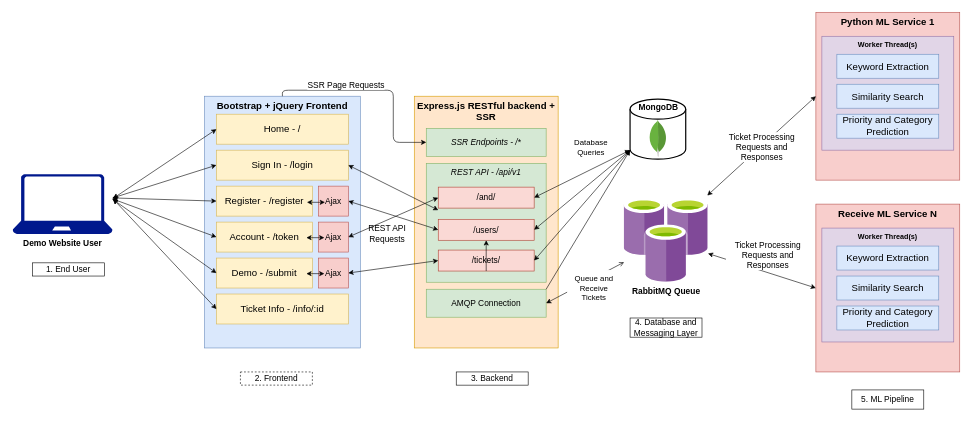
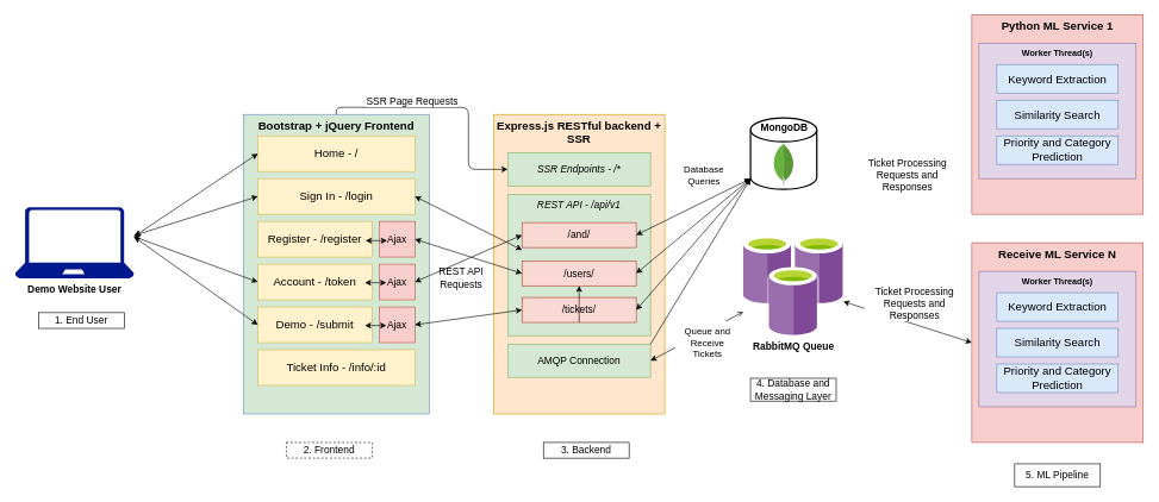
  <mxCell id="0" />
  <mxCell id="1" parent="0" />
- <mxCell id="2" value="Bootstrap + jQuery Frontend" style="rounded=0;whiteSpace=wrap;html=1;fillColor=#dae8fc;strokeColor=#6c8ebf;verticalAlign=top;fontStyle=1;fontSize=16;" parent="1" vertex="1"><mxGeometry x="340" y="160" width="260" height="420" as="geometry" /></mxCell>
+ <mxCell id="2" value="Bootstrap + jQuery Frontend" style="rounded=0;whiteSpace=wrap;html=1;fillColor=#d5e8d4;strokeColor=#6c8ebf;verticalAlign=top;fontStyle=1;fontSize=16;" parent="1" vertex="1"><mxGeometry x="340" y="160" width="260" height="420" as="geometry" /></mxCell>
  <mxCell id="3" value="Demo Website User" style="aspect=fixed;pointerEvents=1;shadow=0;dashed=0;html=1;strokeColor=none;labelPosition=center;verticalLabelPosition=bottom;verticalAlign=top;align=center;fillColor=#00188D;shape=mxgraph.azure.laptop;fontSize=14;fontStyle=1" parent="1" vertex="1"><mxGeometry x="20" y="290" width="166.67" height="100" as="geometry" /></mxCell>
  <mxCell id="4" value="Home - /" style="rounded=0;whiteSpace=wrap;html=1;fontSize=16;fillColor=#fff2cc;strokeColor=#d6b656;" parent="1" vertex="1"><mxGeometry x="360" y="190" width="220" height="50" as="geometry" /></mxCell>
  <mxCell id="5" value="" style="shape=image;html=1;verticalAlign=top;verticalLabelPosition=bottom;labelBackgroundColor=#ffffff;imageAspect=0;aspect=fixed;image=https://cdn2.iconfinder.com/data/icons/designer-skills/128/code-programming-javascript-software-develop-command-language-128.png;fontSize=16;" parent="1" vertex="1"><mxGeometry x="560" y="540" width="40" height="40" as="geometry" /></mxCell>
  <mxCell id="6" value="Python ML Service 1" style="rounded=0;whiteSpace=wrap;html=1;fontSize=16;fillColor=#f8cecc;strokeColor=#b85450;verticalAlign=top;fontStyle=1" parent="1" vertex="1"><mxGeometry x="1360" y="20" width="240" height="280" as="geometry" /></mxCell>
  <mxCell id="7" value="Worker Thread(s)" style="rounded=0;whiteSpace=wrap;html=1;fontSize=12;fillColor=#e1d5e7;strokeColor=#9673a6;verticalAlign=top;fontStyle=1" parent="1" vertex="1"><mxGeometry x="1370" y="60" width="220" height="190" as="geometry" /></mxCell>
  <mxCell id="8" value="Keyword Extraction" style="rounded=0;whiteSpace=wrap;html=1;fontSize=16;fillColor=#dae8fc;strokeColor=#6c8ebf;" parent="1" vertex="1"><mxGeometry x="1395" y="90" width="170" height="40" as="geometry" /></mxCell>
  <mxCell id="9" value="Similarity Search" style="rounded=0;whiteSpace=wrap;html=1;fontSize=16;fillColor=#dae8fc;strokeColor=#6c8ebf;" parent="1" vertex="1"><mxGeometry x="1395" y="140" width="170" height="40" as="geometry" /></mxCell>
  <mxCell id="10" value="Priority and Category Prediction" style="rounded=0;whiteSpace=wrap;html=1;fontSize=16;fillColor=#dae8fc;strokeColor=#6c8ebf;" parent="1" vertex="1"><mxGeometry x="1395" y="190" width="170" height="40" as="geometry" /></mxCell>
  <mxCell id="11" value="RabbitMQ Queue" style="aspect=fixed;html=1;points=[];align=center;image;fontSize=14;image=img/lib/mscae/Azure_Cache_for_Redis.svg;verticalAlign=top;fontStyle=1" parent="1" vertex="1"><mxGeometry x="1040" y="330" width="140" height="140" as="geometry" /></mxCell>
  <mxCell id="12" value="" style="shape=image;html=1;verticalAlign=top;verticalLabelPosition=bottom;labelBackgroundColor=#ffffff;imageAspect=0;aspect=fixed;image=https://cdn2.iconfinder.com/data/icons/font-awesome/1792/ellipsis-h-128.png;fontSize=14;" parent="1" vertex="1"><mxGeometry x="1465" y="260" width="30" height="30" as="geometry" /></mxCell>
  <mxCell id="13" value="Receive ML Service N" style="rounded=0;whiteSpace=wrap;html=1;fontSize=16;fillColor=#f8cecc;strokeColor=#b85450;verticalAlign=top;fontStyle=1" parent="1" vertex="1"><mxGeometry x="1360" y="340" width="240" height="280" as="geometry" /></mxCell>
  <mxCell id="14" value="Worker Thread(s)" style="rounded=0;whiteSpace=wrap;html=1;fontSize=12;fillColor=#e1d5e7;strokeColor=#9673a6;verticalAlign=top;fontStyle=1" parent="1" vertex="1"><mxGeometry x="1370" y="380" width="220" height="190" as="geometry" /></mxCell>
  <mxCell id="15" value="Keyword Extraction" style="rounded=0;whiteSpace=wrap;html=1;fontSize=16;fillColor=#dae8fc;strokeColor=#6c8ebf;" parent="1" vertex="1"><mxGeometry x="1395" y="410" width="170" height="40" as="geometry" /></mxCell>
  <mxCell id="16" value="Similarity Search" style="rounded=0;whiteSpace=wrap;html=1;fontSize=16;fillColor=#dae8fc;strokeColor=#6c8ebf;" parent="1" vertex="1"><mxGeometry x="1395" y="460" width="170" height="40" as="geometry" /></mxCell>
  <mxCell id="17" value="Priority and Category Prediction" style="rounded=0;whiteSpace=wrap;html=1;fontSize=16;fillColor=#dae8fc;strokeColor=#6c8ebf;" parent="1" vertex="1"><mxGeometry x="1395" y="510" width="170" height="40" as="geometry" /></mxCell>
  <mxCell id="18" value="" style="shape=image;html=1;verticalAlign=top;verticalLabelPosition=bottom;labelBackgroundColor=#ffffff;imageAspect=0;aspect=fixed;image=https://cdn2.iconfinder.com/data/icons/font-awesome/1792/ellipsis-h-128.png;fontSize=14;" parent="1" vertex="1"><mxGeometry x="1465" y="580" width="30" height="30" as="geometry" /></mxCell>
  <mxCell id="19" value="" style="shape=image;html=1;verticalAlign=top;verticalLabelPosition=bottom;labelBackgroundColor=#ffffff;imageAspect=0;aspect=fixed;image=https://cdn3.iconfinder.com/data/icons/logos-and-brands-adobe/512/267_Python-128.png;fontSize=16;" parent="1" vertex="1"><mxGeometry x="1560" y="580" width="40" height="40" as="geometry" /></mxCell>
  <mxCell id="20" value="" style="shape=image;html=1;verticalAlign=top;verticalLabelPosition=bottom;labelBackgroundColor=#ffffff;imageAspect=0;aspect=fixed;image=https://cdn3.iconfinder.com/data/icons/logos-and-brands-adobe/512/267_Python-128.png;fontSize=16;" parent="1" vertex="1"><mxGeometry x="1560" y="260" width="40" height="40" as="geometry" /></mxCell>
- <mxCell id="21" value="" style="endArrow=classic;html=1;fontSize=14;entryX=0;entryY=0.5;entryDx=0;entryDy=0;exitX=0.992;exitY=-0.031;exitDx=0;exitDy=0;exitPerimeter=0;startArrow=classic;startFill=1;" parent="1" source="11" target="6" edge="1"><mxGeometry width="50" height="50" relative="1" as="geometry"><mxPoint x="1130" y="250" as="sourcePoint" /><mxPoint x="1140" y="240" as="targetPoint" /></mxGeometry></mxCell>
  <mxCell id="22" value="" style="endArrow=classic;html=1;fontSize=14;entryX=0;entryY=0.5;entryDx=0;entryDy=0;startArrow=classic;startFill=1;" parent="1" source="11" target="13" edge="1"><mxGeometry width="50" height="50" relative="1" as="geometry"><mxPoint x="1140" y="410" as="sourcePoint" /><mxPoint x="1250" y="290" as="targetPoint" /></mxGeometry></mxCell>
  <mxCell id="23" value="Ticket Processing Requests and Responses" style="text;html=1;align=center;verticalAlign=middle;whiteSpace=wrap;rounded=0;fontSize=14;fillColor=#ffffff;" parent="1" vertex="1"><mxGeometry x="1210" y="400" width="140" height="50" as="geometry" /></mxCell>
  <mxCell id="24" value="Ticket Processing Requests and Responses" style="text;html=1;align=center;verticalAlign=middle;whiteSpace=wrap;rounded=0;fontSize=14;fillColor=#ffffff;" parent="1" vertex="1"><mxGeometry x="1200" y="220" width="140" height="50" as="geometry" /></mxCell>
  <mxCell id="25" value="" style="group" parent="1" vertex="1" connectable="0"><mxGeometry x="690" y="160" width="240" height="420" as="geometry" /></mxCell>
  <mxCell id="26" value="Express.js RESTful backend + SSR" style="rounded=0;whiteSpace=wrap;html=1;fontSize=16;fillColor=#ffe6cc;strokeColor=#d79b00;verticalAlign=top;fontStyle=1" parent="25" vertex="1"><mxGeometry width="240" height="420" as="geometry" /></mxCell>
  <mxCell id="27" value="" style="shape=image;html=1;verticalAlign=top;verticalLabelPosition=bottom;labelBackgroundColor=#ffffff;imageAspect=0;aspect=fixed;image=https://cdn2.iconfinder.com/data/icons/nodejs-1/128/nodejs-128.png" parent="25" vertex="1"><mxGeometry x="200" y="380" width="40" height="40" as="geometry" /></mxCell>
  <mxCell id="28" value="SSR Endpoints - /*" style="rounded=0;whiteSpace=wrap;html=1;fontSize=14;fillColor=#d5e8d4;strokeColor=#82b366;fontStyle=2" parent="25" vertex="1"><mxGeometry x="20" y="53.667" width="200" height="46.667" as="geometry" /></mxCell>
  <mxCell id="29" value="REST API - /api/v1" style="rounded=0;whiteSpace=wrap;html=1;fontSize=14;fillColor=#d5e8d4;strokeColor=#82b366;verticalAlign=top;fontStyle=2" parent="25" vertex="1"><mxGeometry x="20" y="112" width="200" height="198.333" as="geometry" /></mxCell>
  <mxCell id="30" value="/tickets/" style="rounded=0;whiteSpace=wrap;html=1;fontSize=14;fillColor=#fad9d5;strokeColor=#ae4132;" parent="25" vertex="1"><mxGeometry x="40" y="256.667" width="160" height="35" as="geometry" /></mxCell>
  <mxCell id="31" value="/users/" style="rounded=0;whiteSpace=wrap;html=1;fontSize=14;fillColor=#fad9d5;strokeColor=#ae4132;" parent="25" vertex="1"><mxGeometry x="40" y="205.333" width="160" height="35" as="geometry" /></mxCell>
  <mxCell id="32" value="/and/" style="rounded=0;whiteSpace=wrap;html=1;fontSize=14;fillColor=#fad9d5;strokeColor=#ae4132;" parent="25" vertex="1"><mxGeometry x="40" y="151.667" width="160" height="35" as="geometry" /></mxCell>
  <mxCell id="33" value="AMQP Connection" style="rounded=0;whiteSpace=wrap;html=1;fontSize=14;fillColor=#d5e8d4;strokeColor=#82b366;" parent="25" vertex="1"><mxGeometry x="20" y="322" width="200" height="46.667" as="geometry" /></mxCell>
  <mxCell id="34" value="" style="endArrow=classic;html=1;fontSize=14;exitX=0.5;exitY=1;exitDx=0;exitDy=0;" parent="25" source="30" target="31" edge="1"><mxGeometry width="50" height="50" relative="1" as="geometry"><mxPoint x="50" y="501.667" as="sourcePoint" /><mxPoint x="100" y="443.333" as="targetPoint" /></mxGeometry></mxCell>
  <mxCell id="35" value="" style="endArrow=open;startArrow=classic;html=1;fontSize=14;exitX=1;exitY=0.5;exitDx=0;exitDy=0;" parent="1" source="33" target="11" edge="1"><mxGeometry width="50" height="50" relative="1" as="geometry"><mxPoint x="950" y="490" as="sourcePoint" /><mxPoint x="1000" y="440" as="targetPoint" /></mxGeometry></mxCell>
  <mxCell id="36" value="" style="group;verticalAlign=bottom;" parent="1" vertex="1" connectable="0"><mxGeometry x="1050" y="165" width="92.86" height="100" as="geometry" /></mxCell>
  <mxCell id="37" value="" style="group" parent="36" vertex="1" connectable="0"><mxGeometry width="92.86" height="100" as="geometry" /></mxCell>
  <mxCell id="38" value="" style="strokeWidth=2;html=1;shape=mxgraph.flowchart.database;whiteSpace=wrap;fontSize=14;fillColor=#ffffff;verticalAlign=bottom;" parent="37" vertex="1"><mxGeometry width="92.86" height="100" as="geometry" /></mxCell>
  <mxCell id="39" value="" style="dashed=0;outlineConnect=0;html=1;align=center;labelPosition=center;verticalLabelPosition=bottom;verticalAlign=top;shape=mxgraph.weblogos.mongodb;fontSize=14;fillColor=#ffffff;" parent="37" vertex="1"><mxGeometry x="31.715" y="34.286" width="29.429" height="61.571" as="geometry" /></mxCell>
  <mxCell id="40" value="MongoDB" style="text;html=1;strokeColor=none;fillColor=none;align=center;verticalAlign=middle;whiteSpace=wrap;rounded=0;fontSize=14;fontStyle=1" parent="37" vertex="1"><mxGeometry x="32.572" y="7.143" width="28.572" height="14.286" as="geometry" /></mxCell>
  <mxCell id="41" value="" style="endArrow=classic;html=1;fontSize=14;exitX=1;exitY=0;exitDx=0;exitDy=0;entryX=0;entryY=0.85;entryDx=0;entryDy=0;entryPerimeter=0;" parent="1" source="33" target="38" edge="1"><mxGeometry width="50" height="50" relative="1" as="geometry"><mxPoint x="950" y="370" as="sourcePoint" /><mxPoint x="1000" y="310" as="targetPoint" /></mxGeometry></mxCell>
  <mxCell id="42" value="Queue and Receive Tickets" style="text;html=1;align=center;verticalAlign=middle;whiteSpace=wrap;rounded=0;fontSize=13;fillColor=#ffffff;" parent="1" vertex="1"><mxGeometry x="945" y="450" width="90" height="60" as="geometry" /></mxCell>
  <mxCell id="43" value="Database Queries" style="text;html=1;align=center;verticalAlign=middle;whiteSpace=wrap;rounded=0;fontSize=13;fillColor=#ffffff;" parent="1" vertex="1"><mxGeometry x="945" y="215" width="80" height="60" as="geometry" /></mxCell>
  <mxCell id="44" value="" style="endArrow=classic;startArrow=classic;html=1;fontSize=14;exitX=1;exitY=0.5;exitDx=0;exitDy=0;" parent="1" source="32" edge="1"><mxGeometry width="50" height="50" relative="1" as="geometry"><mxPoint x="960" y="240" as="sourcePoint" /><mxPoint x="1050" y="250" as="targetPoint" /></mxGeometry></mxCell>
  <mxCell id="45" value="" style="endArrow=classic;startArrow=classic;html=1;fontSize=14;exitX=1;exitY=0.5;exitDx=0;exitDy=0;" parent="1" source="31" edge="1"><mxGeometry width="50" height="50" relative="1" as="geometry"><mxPoint x="960" y="350" as="sourcePoint" /><mxPoint x="1050" y="250" as="targetPoint" /></mxGeometry></mxCell>
  <mxCell id="46" value="" style="endArrow=classic;startArrow=classic;html=1;fontSize=14;exitX=1;exitY=0.5;exitDx=0;exitDy=0;" parent="1" source="30" edge="1"><mxGeometry width="50" height="50" relative="1" as="geometry"><mxPoint x="940" y="600" as="sourcePoint" /><mxPoint x="1050" y="250" as="targetPoint" /></mxGeometry></mxCell>
  <mxCell id="47" value="Register - /register" style="rounded=0;whiteSpace=wrap;html=1;fontSize=16;fillColor=#fff2cc;strokeColor=#d6b656;" parent="1" vertex="1"><mxGeometry x="360" y="310" width="160" height="50" as="geometry" /></mxCell>
  <mxCell id="48" value="Sign In - /login" style="rounded=0;whiteSpace=wrap;html=1;fontSize=16;fillColor=#fff2cc;strokeColor=#d6b656;" parent="1" vertex="1"><mxGeometry x="360" y="250" width="220" height="50" as="geometry" /></mxCell>
  <mxCell id="49" value="Ajax" style="rounded=0;whiteSpace=wrap;html=1;fontSize=14;fillColor=#f8cecc;strokeColor=#b85450;" parent="1" vertex="1"><mxGeometry x="530" y="310" width="50" height="50" as="geometry" /></mxCell>
  <mxCell id="50" value="Account - /token" style="rounded=0;whiteSpace=wrap;html=1;fontSize=16;fillColor=#fff2cc;strokeColor=#d6b656;" parent="1" vertex="1"><mxGeometry x="360" y="370" width="160" height="50" as="geometry" /></mxCell>
  <mxCell id="51" value="Ajax" style="rounded=0;whiteSpace=wrap;html=1;fontSize=14;fillColor=#f8cecc;strokeColor=#b85450;" parent="1" vertex="1"><mxGeometry x="530" y="370" width="50" height="50" as="geometry" /></mxCell>
  <mxCell id="52" value="" style="endArrow=classic;startArrow=classic;html=1;fontSize=14;" parent="1" edge="1"><mxGeometry width="50" height="50" relative="1" as="geometry"><mxPoint x="510" y="396" as="sourcePoint" /><mxPoint x="540" y="396" as="targetPoint" /></mxGeometry></mxCell>
  <mxCell id="53" value="" style="endArrow=classic;startArrow=classic;html=1;fontSize=14;" parent="1" edge="1"><mxGeometry width="50" height="50" relative="1" as="geometry"><mxPoint x="511" y="337" as="sourcePoint" /><mxPoint x="541" y="337" as="targetPoint" /></mxGeometry></mxCell>
  <mxCell id="54" value="" style="endArrow=classic;startArrow=classic;html=1;fontSize=14;exitX=1;exitY=0.5;exitDx=0;exitDy=0;entryX=0;entryY=0.5;entryDx=0;entryDy=0;" parent="1" source="49" target="31" edge="1"><mxGeometry width="50" height="50" relative="1" as="geometry"><mxPoint x="620" y="370" as="sourcePoint" /><mxPoint x="670" y="320" as="targetPoint" /></mxGeometry></mxCell>
  <mxCell id="55" value="" style="endArrow=classic;startArrow=classic;html=1;fontSize=14;exitX=1;exitY=0.5;exitDx=0;exitDy=0;entryX=0;entryY=0.5;entryDx=0;entryDy=0;" parent="1" source="51" target="32" edge="1"><mxGeometry width="50" height="50" relative="1" as="geometry"><mxPoint x="630" y="440" as="sourcePoint" /><mxPoint x="680" y="390" as="targetPoint" /></mxGeometry></mxCell>
  <mxCell id="56" value="" style="endArrow=classic;startArrow=classic;html=1;fontSize=14;exitX=1;exitY=0.5;exitDx=0;exitDy=0;" parent="1" source="48" edge="1"><mxGeometry width="50" height="50" relative="1" as="geometry"><mxPoint x="610" y="280" as="sourcePoint" /><mxPoint x="730" y="350" as="targetPoint" /></mxGeometry></mxCell>
  <mxCell id="57" value="" style="endArrow=classic;html=1;fontSize=14;entryX=0;entryY=0.5;entryDx=0;entryDy=0;exitX=0.5;exitY=0;exitDx=0;exitDy=0;edgeStyle=orthogonalEdgeStyle;" parent="1" source="2" target="28" edge="1"><mxGeometry width="50" height="50" relative="1" as="geometry"><mxPoint x="470" y="120" as="sourcePoint" /><mxPoint x="600" y="80" as="targetPoint" /></mxGeometry></mxCell>
  <mxCell id="58" value="SSR Page Requests" style="edgeLabel;html=1;align=center;verticalAlign=middle;resizable=0;points=[];fontSize=14;" parent="57" vertex="1" connectable="0"><mxGeometry x="-0.121" relative="1" as="geometry"><mxPoint x="-33" y="-10" as="offset" /></mxGeometry></mxCell>
  <mxCell id="59" value="Demo - /submit" style="rounded=0;whiteSpace=wrap;html=1;fontSize=16;fillColor=#fff2cc;strokeColor=#d6b656;" parent="1" vertex="1"><mxGeometry x="360" y="430" width="160" height="50" as="geometry" /></mxCell>
  <mxCell id="60" value="Ajax" style="rounded=0;whiteSpace=wrap;html=1;fontSize=14;fillColor=#f8cecc;strokeColor=#b85450;" parent="1" vertex="1"><mxGeometry x="530" y="430" width="50" height="50" as="geometry" /></mxCell>
  <mxCell id="61" value="" style="endArrow=classic;startArrow=classic;html=1;fontSize=14;" parent="1" edge="1"><mxGeometry width="50" height="50" relative="1" as="geometry"><mxPoint x="510" y="456" as="sourcePoint" /><mxPoint x="540" y="456" as="targetPoint" /></mxGeometry></mxCell>
  <mxCell id="62" value="" style="endArrow=classic;startArrow=classic;html=1;fontSize=14;exitX=1;exitY=0.5;exitDx=0;exitDy=0;entryX=0;entryY=0.5;entryDx=0;entryDy=0;" parent="1" source="60" target="30" edge="1"><mxGeometry width="50" height="50" relative="1" as="geometry"><mxPoint x="600" y="600" as="sourcePoint" /><mxPoint x="650" y="550" as="targetPoint" /></mxGeometry></mxCell>
  <mxCell id="63" value="Ticket Info - /info/:id" style="rounded=0;whiteSpace=wrap;html=1;fontSize=16;fillColor=#fff2cc;strokeColor=#d6b656;" parent="1" vertex="1"><mxGeometry x="360" y="490" width="220" height="50" as="geometry" /></mxCell>
  <mxCell id="64" value="" style="endArrow=classic;startArrow=classic;html=1;fontSize=13;entryX=0;entryY=0.5;entryDx=0;entryDy=0;exitX=1.006;exitY=0.405;exitDx=0;exitDy=0;exitPerimeter=0;" parent="1" source="3" target="4" edge="1"><mxGeometry width="50" height="50" relative="1" as="geometry"><mxPoint x="176" y="350" as="sourcePoint" /><mxPoint y="530" as="targetPoint" x="140" /></mxGeometry></mxCell>
  <mxCell id="65" value="" style="endArrow=classic;startArrow=classic;html=1;fontSize=13;exitX=0.996;exitY=0.4;exitDx=0;exitDy=0;exitPerimeter=0;entryX=0;entryY=0.5;entryDx=0;entryDy=0;" parent="1" source="3" target="48" edge="1"><mxGeometry width="50" height="50" relative="1" as="geometry"><mxPoint x="110" y="570" as="sourcePoint" /><mxPoint x="160" y="520" as="targetPoint" /></mxGeometry></mxCell>
- <mxCell id="66" value="" style="endArrow=classic;startArrow=classic;html=1;fontSize=13;exitX=1;exitY=0.397;exitDx=0;exitDy=0;exitPerimeter=0;entryX=0;entryY=0.5;entryDx=0;entryDy=0;" parent="1" source="3" target="47" edge="1"><mxGeometry width="50" height="50" relative="1" as="geometry"><mxPoint x="160" y="540" as="sourcePoint" /><mxPoint x="210" y="490" as="targetPoint" /></mxGeometry></mxCell>
  <mxCell id="67" value="" style="endArrow=classic;startArrow=classic;html=1;fontSize=13;entryX=0;entryY=0.5;entryDx=0;entryDy=0;exitX=0.994;exitY=0.41;exitDx=0;exitDy=0;exitPerimeter=0;" parent="1" source="3" target="50" edge="1"><mxGeometry width="50" height="50" relative="1" as="geometry"><mxPoint x="179" y="352" as="sourcePoint" /><mxPoint x="170" y="590" as="targetPoint" /></mxGeometry></mxCell>
  <mxCell id="68" value="" style="endArrow=classic;startArrow=classic;html=1;fontSize=13;exitX=1.002;exitY=0.42;exitDx=0;exitDy=0;exitPerimeter=0;entryX=0;entryY=0.5;entryDx=0;entryDy=0;" parent="1" source="3" target="59" edge="1"><mxGeometry width="50" height="50" relative="1" as="geometry"><mxPoint x="200" y="570" as="sourcePoint" /><mxPoint x="250" y="520" as="targetPoint" /></mxGeometry></mxCell>
- <mxCell id="69" value="" style="endArrow=classic;startArrow=classic;html=1;fontSize=13;entryX=0;entryY=0.5;entryDx=0;entryDy=0;exitX=1.006;exitY=0.415;exitDx=0;exitDy=0;exitPerimeter=0;" parent="1" source="3" target="63" edge="1"><mxGeometry width="50" height="50" relative="1" as="geometry"><mxPoint x="176" y="339" as="sourcePoint" /><mxPoint x="260" y="520" as="targetPoint" /></mxGeometry></mxCell>
  <mxCell id="70" value="REST API Requests" style="text;html=1;strokeColor=none;fillColor=none;align=center;verticalAlign=middle;whiteSpace=wrap;rounded=0;fontSize=14;" parent="1" vertex="1"><mxGeometry x="610" y="365" width="70" height="48" as="geometry" /></mxCell>
  <mxCell id="71" value="1. End User" style="rounded=0;whiteSpace=wrap;html=1;fontSize=14;fillColor=#ffffff;" parent="1" vertex="1"><mxGeometry x="53.34" y="438" width="120" height="22" as="geometry" /></mxCell>
  <mxCell id="72" value="2. Frontend" style="rounded=0;whiteSpace=wrap;html=1;fontSize=14;fillColor=#ffffff;dashed=1;" parent="1" vertex="1"><mxGeometry x="400" y="620" width="120" height="22" as="geometry" /></mxCell>
  <mxCell id="73" value="3. Backend" style="rounded=0;whiteSpace=wrap;html=1;fontSize=14;fillColor=#ffffff;" parent="1" vertex="1"><mxGeometry x="760" y="620" width="120" height="22" as="geometry" /></mxCell>
  <mxCell id="74" value="4. Database and Messaging Layer" style="rounded=0;whiteSpace=wrap;html=1;fontSize=14;fillColor=#ffffff;" parent="1" vertex="1"><mxGeometry x="1050" y="530" width="120" height="32" as="geometry" /></mxCell>
  <mxCell id="75" value="5. ML Pipeline" style="rounded=0;whiteSpace=wrap;html=1;fontSize=14;fillColor=#ffffff;" parent="1" vertex="1"><mxGeometry x="1420" y="650" width="120" height="32" as="geometry" /></mxCell>
